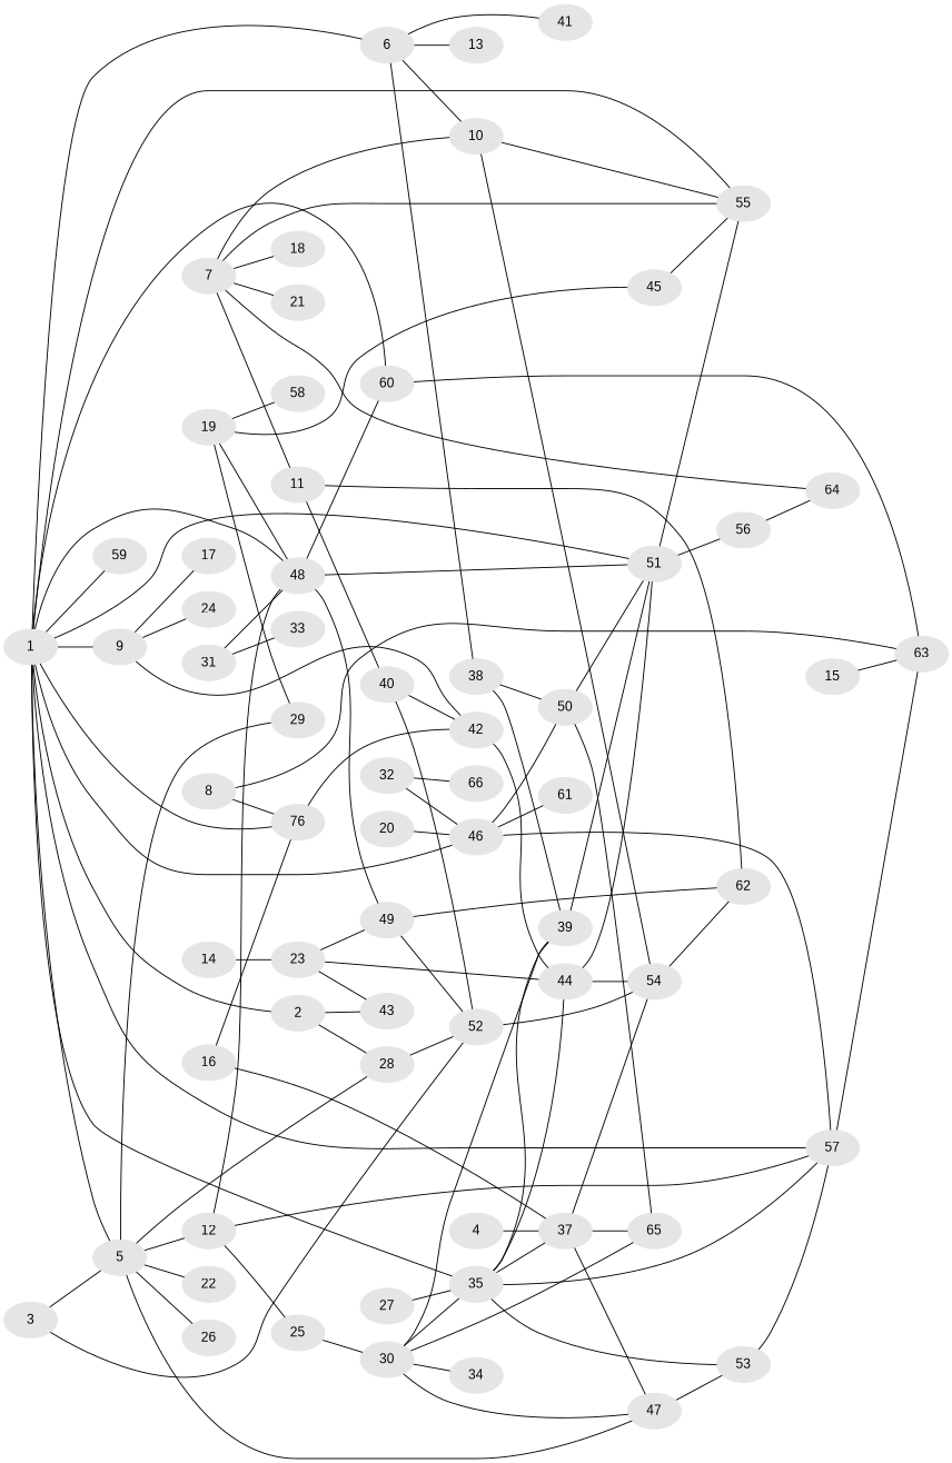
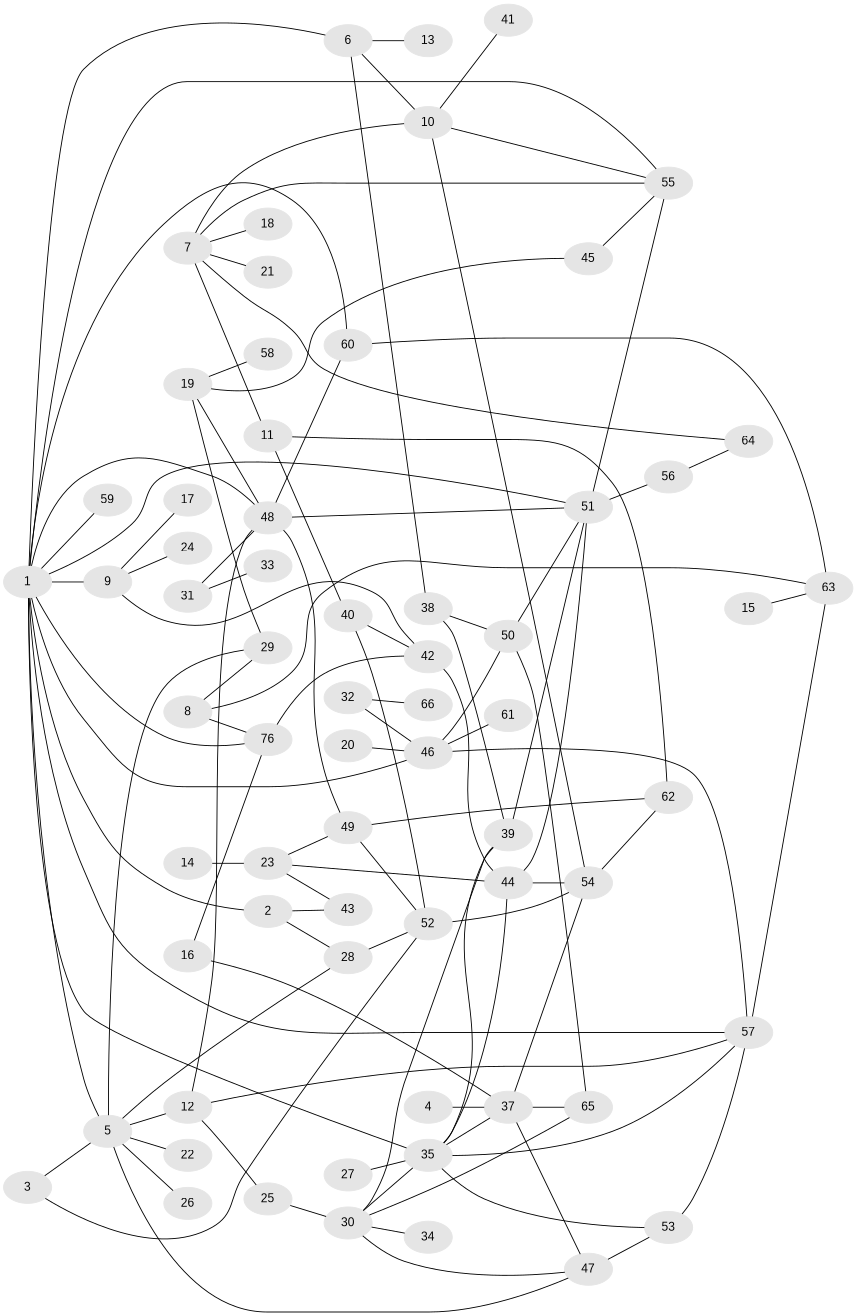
  graph {
    fontname="Liberation Sans"
    rankdir=LR
    node [color=gray90 fontname="Liberation Sans" style=filled]
    edge [fontname="Liberation Sans" weight=1.0]
    1
    2
    5
    6
    9
    35
    n7 [label=76]
    46
    48
    51
    55
    57
    59
    60
    28
    43
    12
    22
    26
    29
    47
    10
    13
    38
    17
    24
    42
    37
    44
    39
    53
    50
    61
    49
    56
    63
    52
    3
    54
    4
    65
    25
    41
    7
    11
    18
    21
    64
    40
    62
    8
    30
    14
    23
    15
    16
    19
    45
    58
    20
    32
    66
    34
    27
    31
    33
    1 -- 2
    1 -- 5
    1 -- 6
    1 -- 9
    1 -- 35
    1 -- n7
    1 -- 46
    1 -- 48
    1 -- 51
    1 -- 55
    1 -- 57
    1 -- 59
    1 -- 60
    2 -- 28
    2 -- 43
    5 -- 28
    5 -- 12
    5 -- 22
    5 -- 26
    5 -- 29
    5 -- 47
    6 -- 10
    6 -- 13
    6 -- 38
    9 -- 17
    9 -- 24
    9 -- 42
    35 -- 57
    35 -- 37
    35 -- 44
    35 -- 39
    35 -- 53
    n7 -- 42
    46 -- 57 [weight=2.0]
    46 -- 50
    46 -- 61
    48 -- 51
    48 -- 60
    48 -- 49
    51 -- 55
    51 -- 56
    57 -- 63
    60 -- 63
    28 -- 52
    12 -- 48
    12 -- 57
    12 -- 25
    47 -- 53
    10 -- 55
    10 -- 54
-   6 -- 41
+   10 -- 41
    38 -- 39
    38 -- 50
    42 -- 44
    37 -- 47
    37 -- 54
    37 -- 65
    44 -- 51
    44 -- 54
    39 -- 51
    53 -- 57
    50 -- 51
    50 -- 65
    49 -- 52
    49 -- 62
    56 -- 64
    52 -- 54
    3 -- 5
    3 -- 52
    54 -- 62
    4 -- 37
    25 -- 30
    7 -- 55
    7 -- 10
    7 -- 11
    7 -- 18
    7 -- 21
    7 -- 64
    11 -- 40
    11 -- 62
    40 -- 42
    40 -- 52
    8 -- n7
+   8 -- 29
    8 -- 63
    30 -- 35
    30 -- 47
    30 -- 39
    30 -- 65
    30 -- 34
    14 -- 23
    23 -- 43
    23 -- 44
    23 -- 49
    15 -- 63
    16 -- n7
    16 -- 37
    19 -- 48
    19 -- 29
    19 -- 45
    19 -- 58
    45 -- 55
    20 -- 46
    32 -- 46
    32 -- 66
    27 -- 35
    31 -- 48
    31 -- 33
  }
